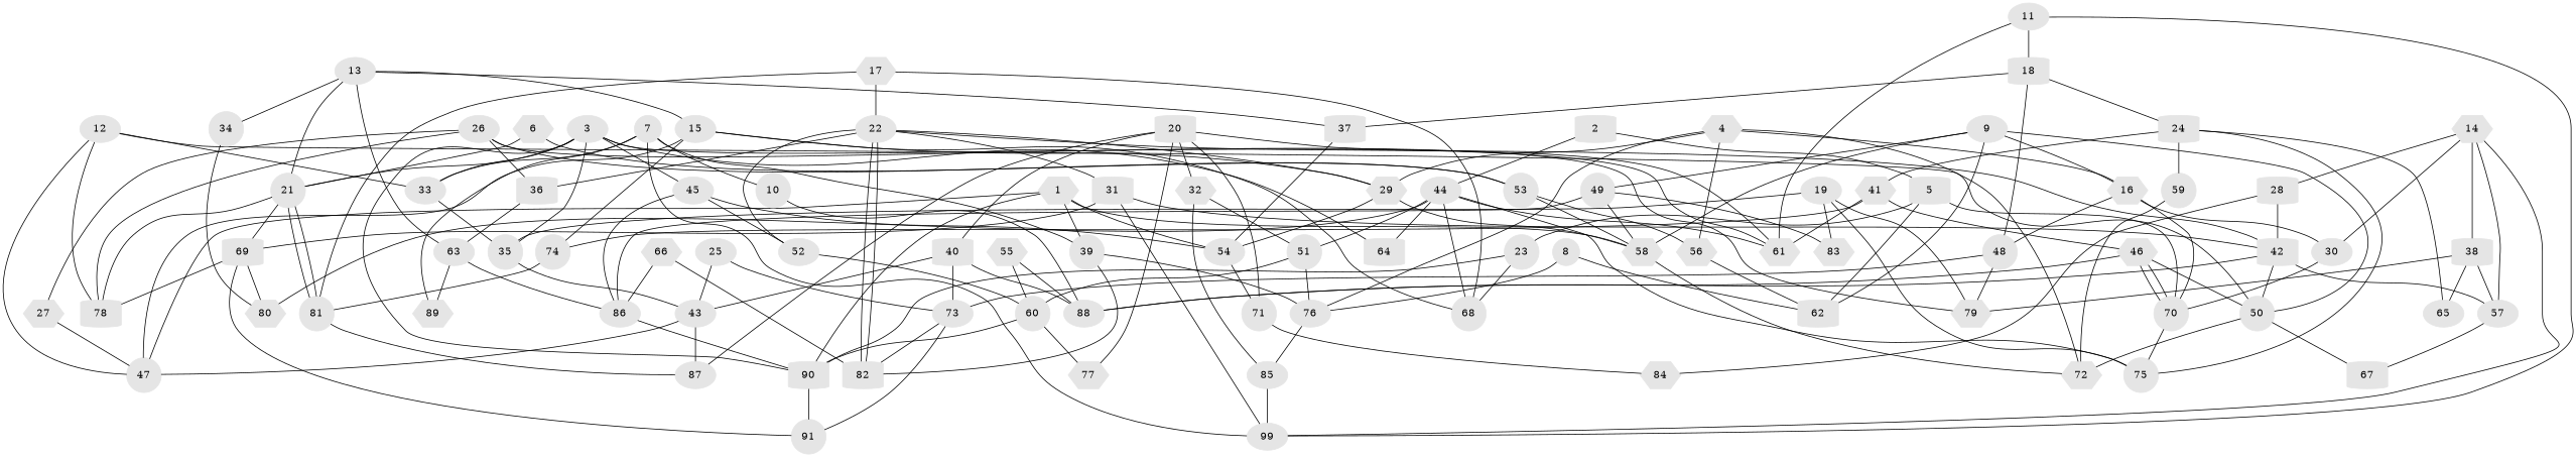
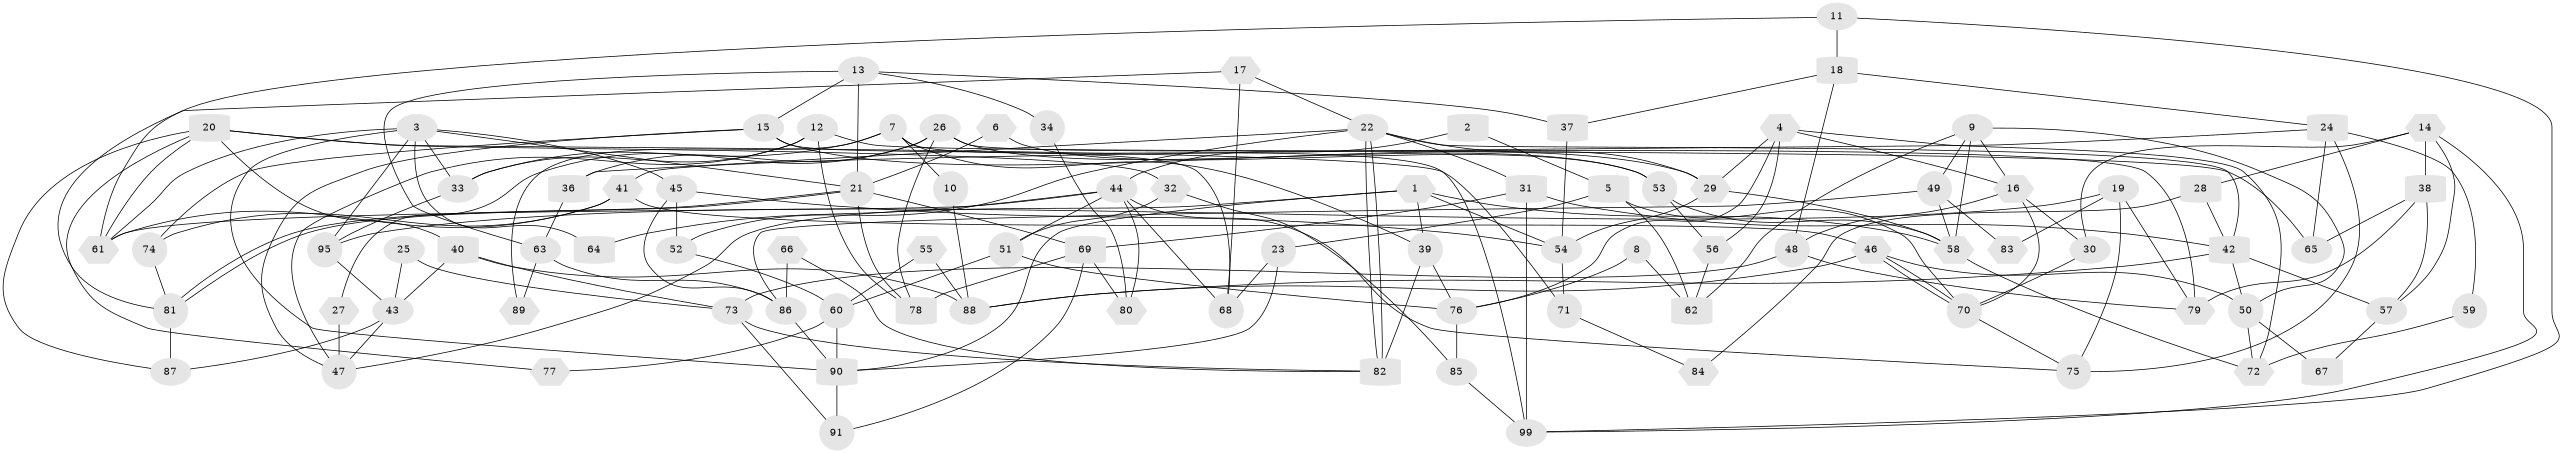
  graph {
    node [color=gray90 shape=ellipse style=filled]
    1 [shape=hexagon]
    39 [shape=circle]
    47 [shape=circle]
    54
    58 [shape=hexagon]
    90 [shape=cylinder]
    76
    82 [shape=cylinder]
    71 [shape=circle]
    72 [shape=hexagon]
    91 [shape=circle]
    2 [shape=cylinder]
    5 [shape=cylinder]
    44
    23 [shape=circle]
    62 [shape=cylinder]
    70 [shape=circle]
    61 [shape=hexagon]
    64 [shape=cylinder]
    68 [shape=circle]
    75 [shape=circle]
    51 [shape=circle]
    80 [shape=hexagon]
    3
    21 [shape=circle]
    33
-   35 [shape=circle]
+   35 [shape=circle label=95]
    45
    78 [shape=cylinder]
    81 [shape=circle]
    69 [shape=cylinder]
    43
    52
    86
    4 [shape=hexagon]
    16 [shape=hexagon]
    29 [shape=hexagon]
    56 [shape=hexagon]
    30
    48 [shape=circle]
    85
    6 [shape=hexagon]
    53 [shape=circle]
    7 [shape=circle]
    10 [shape=circle]
    89 [shape=hexagon]
    n47 [label=99]
    88
    8 [shape=circle]
    9
    49 [shape=circle]
    50 [shape=circle]
    83 [shape=hexagon]
    67 [shape=cylinder]
    11
    18 [shape=cylinder]
    37 [shape=cylinder]
    24 [shape=cylinder]
    12
    65
    13
    15
    34 [shape=circle]
    63
    74 [shape=circle]
    14 [shape=hexagon]
    28 [shape=cylinder]
    38 [shape=cylinder]
    57
    42 [shape=cylinder]
    84 [shape=hexagon]
    79 [shape=hexagon]
    73
    17 [shape=hexagon]
    22
    31 [shape=cylinder]
    36 [shape=cylinder]
    87
    41 [shape=hexagon]
    59 [shape=circle]
    19
    20 [shape=cylinder]
    32 [shape=hexagon]
    40 [shape=cylinder]
    77 [shape=hexagon]
    60 [shape=circle]
    46 [shape=hexagon]
    25
    26
    27 [shape=hexagon]
    55 [shape=hexagon]
    66 [shape=hexagon]
    1 -- 39
    1 -- 47
    1 -- 54
    1 -- 58
    1 -- 90
    39 -- 76
    39 -- 82
    54 -- 71
    58 -- 72
    90 -- 91
    76 -- 85
    71 -- 84
    2 -- 5
    2 -- 44
    5 -- 23
    5 -- 62
    5 -- 70
    44 -- 61
    44 -- 64
    44 -- 68
    44 -- 75
    44 -- 51
    44 -- 80
    23 -- 90
    23 -- 68
    70 -- 75
    51 -- 76
    51 -- 60
    3 -- 90
    3 -- 61
    3 -- 64
    3 -- 21
    3 -- 33
    3 -- 35
    3 -- 45
    21 -- 78
    21 -- 81
    21 -- 81
    21 -- 69
    33 -- 35
    35 -- 43
    45 -- 54
    45 -- 52
    45 -- 86
    81 -- 87
    69 -- 91
    69 -- 80
    69 -- 78
    43 -- 47
    43 -- 87
    52 -- 60
    86 -- 90
    4 -- 76
    4 -- 72
    4 -- 16
    4 -- 29
    4 -- 56
    16 -- 70
    16 -- 30
    16 -- 48
    29 -- 54
    29 -- 58
    56 -- 62
    30 -- 70
    48 -- 79
    48 -- 73
    85 -- n47
    6 -- 21
    6 -- 53
    53 -- 58
    53 -- 56
    7 -- 39
    7 -- 33
    7 -- 10
    7 -- 89
    7 -- n47
    10 -- 88
    8 -- 76
    8 -- 62
    9 -- 58
    9 -- 62
    9 -- 16
    9 -- 49
    9 -- 50
    49 -- 58
    49 -- 86
    49 -- 83
    50 -- 72
    50 -- 67
    11 -- 61
    11 -- n47
    11 -- 18
    18 -- 48
    18 -- 37
    18 -- 24
    37 -- 54
    24 -- 75
    24 -- 65
    24 -- 41
    24 -- 59
    12 -- 47
    12 -- 33
    12 -- 78
-   12 -- 50
+   12 -- 65
    13 -- 21
    13 -- 37
    13 -- 15
    13 -- 34
    13 -- 63
    15 -- 47
    15 -- 68
    15 -- 29
    15 -- 74
    34 -- 80
    63 -- 86
    63 -- 89
    74 -- 81
    14 -- 30
    14 -- n47
    14 -- 28
    14 -- 38
    14 -- 57
    28 -- 42
    28 -- 84
    38 -- 65
    38 -- 57
    38 -- 79
    57 -- 67
    42 -- 88
    42 -- 50
    42 -- 57
    73 -- 82
    73 -- 91
    17 -- 68
    17 -- 81
    17 -- 22
    22 -- 82
    22 -- 82
    22 -- 52
    22 -- 29
    22 -- 42
    22 -- 31
    22 -- 36
    31 -- 69
    31 -- n47
    31 -- 42
    36 -- 63
    41 -- 61
    41 -- 74
    41 -- 46
    59 -- 72
    19 -- 75
    19 -- 35
    19 -- 83
    19 -- 79
    20 -- 71
    20 -- 61
    20 -- 87
    20 -- 32
    20 -- 40
    20 -- 77
    32 -- 51
    32 -- 85
    40 -- 43
    40 -- 88
    40 -- 73
    60 -- 90
    60 -- 77
    46 -- 70
    46 -- 70
    46 -- 88
    46 -- 50
    25 -- 43
    25 -- 73
    26 -- 78
    26 -- 53
    26 -- 79
    26 -- 36
    26 -- 27
    27 -- 47
    55 -- 88
    55 -- 60
    66 -- 82
    66 -- 86
  }
